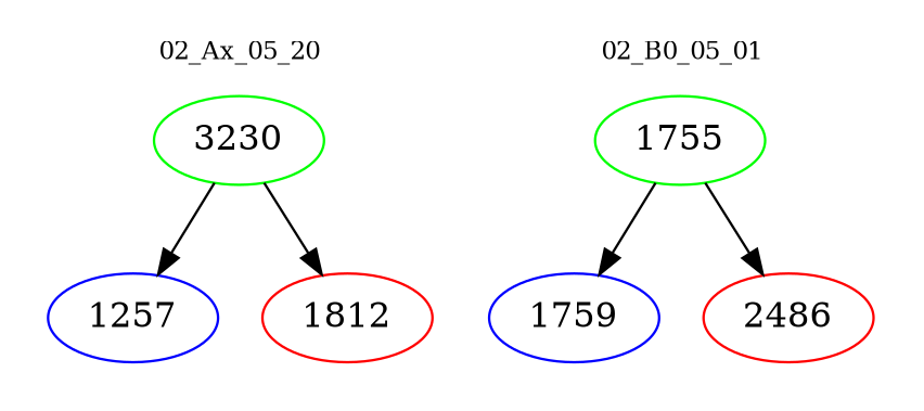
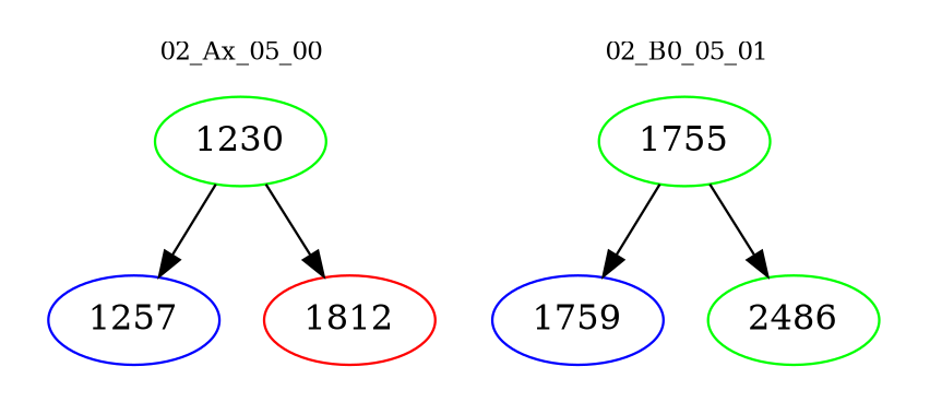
  digraph {
    node [color=green]
    edge [color=black]
-   n1 [label=3230]
+   n1 [label=1230]
    n2 [color=blue label=1257]
    n3 [color=red label=1812]
    n4 [label=1755]
    n5 [color=blue label=1759]
-   n6 [color=red label=2486]
+   n6 [label=2486]
    subgraph cluster_1 {
      color=white
      fontsize=10
-     label="02_Ax_05_20"
+     label="02_Ax_05_00"
      n1
      n2
      n3
    }
    subgraph cluster_2 {
      color=white
      fontsize=10
      label="02_B0_05_01"
      n4
      n5
      n6
    }
    n1 -> n2
    n1 -> n3
    n4 -> n5
    n4 -> n6
  }
